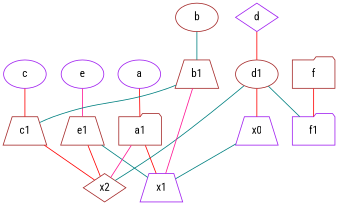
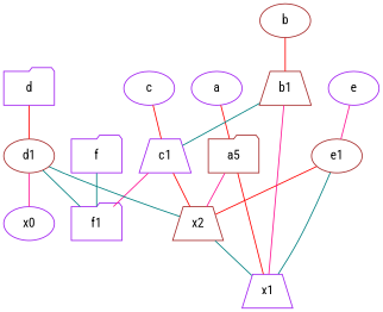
  graph {
    fontname="Roboto Condensed"
    node [color=purple fontname="Roboto Condensed" labelfontsize=50 shape=trapezium]
    edge [color=red fontname="Roboto Condensed"]
-   c1 [color=brown]
+   c1
    c [shape=ellipse]
    f1 [shape=folder]
-   x2 [color=brown shape=diamond]
-   f [color=brown shape=folder]
+   x2 [color=brown]
+   f [shape=folder]
    d1 [color=brown shape=ellipse]
-   x0
+   x0 [shape=ellipse]
    x1
-   d [shape=diamond]
-   e1 [color=brown]
-   a1 [color=brown shape=folder]
+   d [shape=folder]
+   e1 [color=brown shape=ellipse]
+   a1 [color=brown shape=folder label=a5]
    a [shape=ellipse]
    e [shape=ellipse]
    b [color=brown shape=ellipse]
    b1 [color=brown]
+   c1 -- f1 [color=deeppink]
    c1 -- x2
    c -- c1
-   f -- f1
+   f -- f1 [color=teal]
    d1 -- f1 [color=teal]
    d1 -- x2 [color=teal]
-   d1 -- x0
-   x0 -- x1 [color=teal]
+   d1 -- x0 [color=deeppink]
+   x2 -- x1 [color=teal]
    d -- d1
    e1 -- x2
    e1 -- x1 [color=teal]
    a1 -- x2 [color=deeppink]
    a1 -- x1
    a -- a1
    e -- e1 [color=deeppink]
-   b -- b1 [color=teal]
+   b -- b1
    b1 -- c1 [color=teal]
    b1 -- x1 [color=deeppink]
  }
